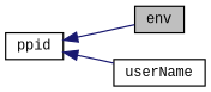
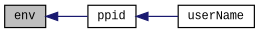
  digraph {
    fontname="Liberation Mono"
    rankdir=LR
    node [color=black fontname="Liberation Mono" fontsize=10 shape=record]
    edge [color=midnightblue dir=back fontname="Liberation Mono" fontsize=10 labelfontname=Helvetica labelfontsize=10 style=solid]
    n1 [fillcolor=grey75 fontcolor=black height=0.2 label=env style=filled width=0.4]
    n2 [height=0.2 label=ppid width=0.4]
    n3 [height=0.2 label=userName width=0.4]
-   n2 -> n1
+   n1 -> n2
    n2 -> n3
  }
